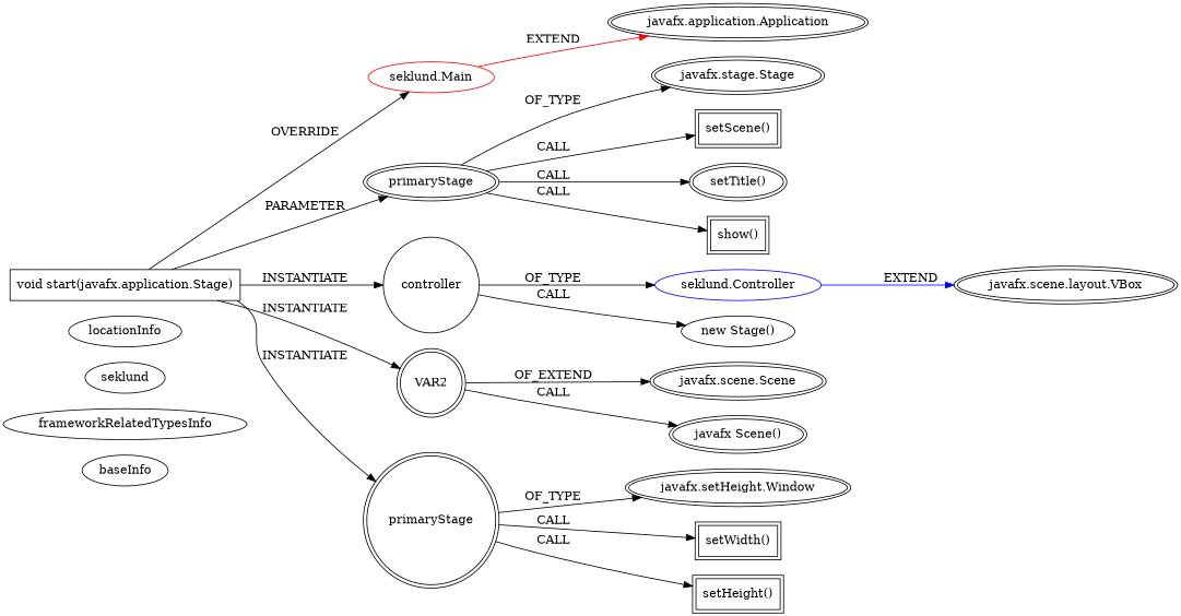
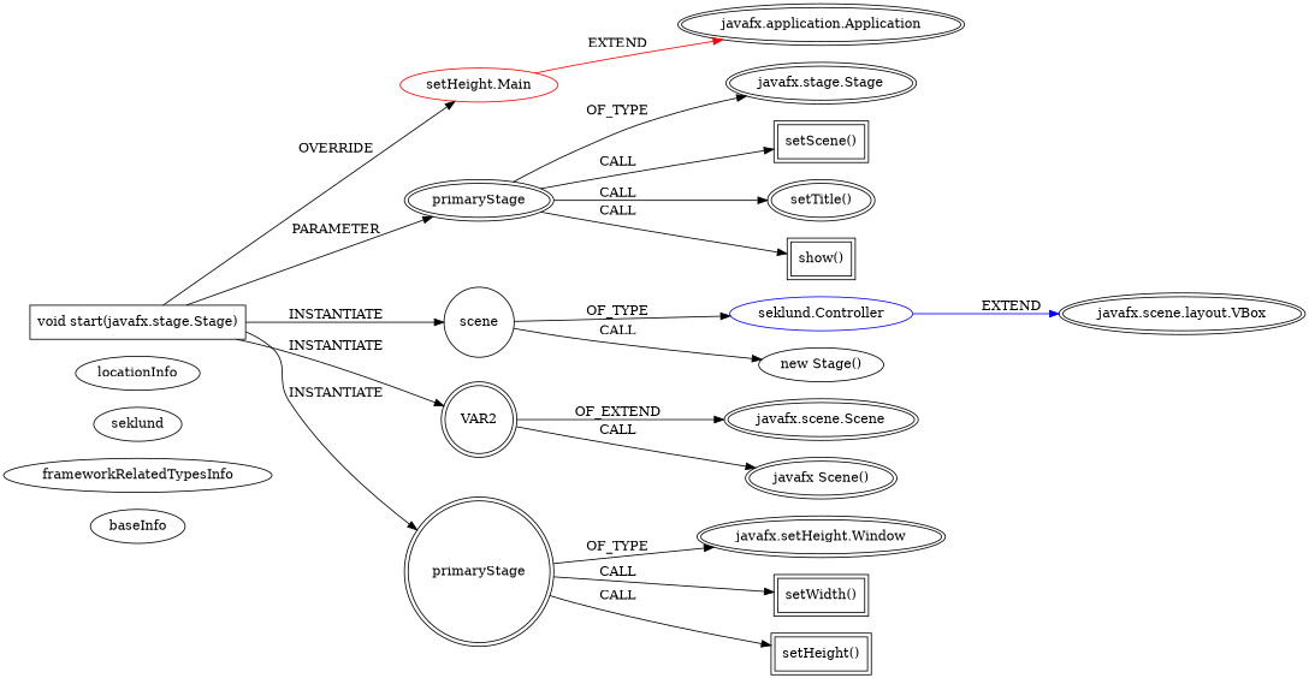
  digraph {
    rankdir=LR
    node [isFrameworkType=true vertexType=FRAMEWORK_CLASS_TYPE peripheries=2]
    baseInfo [category=extension_graph graphId=4145 isAnonymous=false possibleRelation=true isFrameworkType="" vertexType="" peripheries=""]
    frameworkRelatedTypesInfo [0="javafx.application.Application" isFrameworkType="" vertexType="" peripheries=""]
    n3 [0="4145~OVERRIDING_METHOD_DECLARATION-INSTANTIATION-~javafx.application.Application ~javafx.scene.layout.VBox ~false~false" label=seklund isFrameworkType="" vertexType="" peripheries=""]
    locationInfo [contextSignature=Main filePath="/seke76-test2/test2-master/Kundkort/src/seklund/Main.java" graphId=4145 projectName="seke76-test2" isFrameworkType="" vertexType="" peripheries=""]
-   n5 [color=red isFrameworkType=false label="seklund.Main" vertexType=ROOT_CLIENT_CLASS_DECLARATION peripheries=""]
+   n5 [color=red isFrameworkType=false label="setHeight.Main" vertexType=ROOT_CLIENT_CLASS_DECLARATION peripheries=""]
    n6 [label="javafx.application.Application"]
-   n7 [isFrameworkType=false label="void start(javafx.application.Stage)" shape=box vertexType=OVERRIDING_METHOD_DECLARATION peripheries=""]
+   n7 [isFrameworkType=false label="void start(javafx.stage.Stage)" shape=box vertexType=OVERRIDING_METHOD_DECLARATION peripheries=""]
    n8 [label=primaryStage vertexType=PARAMETER_DECLARATION]
-   n9 [isFrameworkType=false label=controller shape=circle vertexType=VARIABLE_EXPRESION peripheries=""]
+   n9 [isFrameworkType=false label=scene shape=circle vertexType=VARIABLE_EXPRESION peripheries=""]
    n10 [label=VAR2 shape=circle vertexType=VARIABLE_EXPRESION]
    n11 [label=primaryStage shape=circle vertexType=VARIABLE_EXPRESION]
    n12 [label="javafx.stage.Stage"]
    n13 [label="setScene()" shape=box vertexType=INSIDE_CALL]
    n14 [label="setTitle()" shape=ellipse vertexType=INSIDE_CALL]
    n15 [label="show()" shape=box vertexType=INSIDE_CALL]
    n16 [color=blue isFrameworkType=false label="seklund.Controller" vertexType=REFERENCE_CLIENT_CLASS_DECLARATION peripheries=""]
    n17 [isFrameworkType=false label="new Stage()" vertexType=CONSTRUCTOR_CALL peripheries=""]
    n18 [label="javafx.scene.Scene"]
    n19 [label="javafx Scene()" vertexType=CONSTRUCTOR_CALL]
    n20 [label="javafx.setHeight.Window"]
    n21 [label="setWidth()" shape=box vertexType=INSIDE_CALL]
    n22 [label="setHeight()" shape=box vertexType=INSIDE_CALL]
    n23 [label="javafx.scene.layout.VBox"]
    n5 -> n6 [color=red label=EXTEND]
    n7 -> n5 [label=OVERRIDE]
    n7 -> n8 [label=PARAMETER]
    n7 -> n9 [label=INSTANTIATE]
    n7 -> n10 [label=INSTANTIATE]
    n7 -> n11 [label=INSTANTIATE]
    n8 -> n12 [label=OF_TYPE]
    n8 -> n13 [label=CALL]
    n8 -> n14 [label=CALL]
    n8 -> n15 [label=CALL]
    n9 -> n16 [label=OF_TYPE]
    n9 -> n17 [label=CALL]
    n10 -> n18 [label=OF_EXTEND]
    n10 -> n19 [label=CALL]
    n11 -> n20 [label=OF_TYPE]
    n11 -> n21 [label=CALL]
    n11 -> n22 [label=CALL]
    n16 -> n23 [color=blue label=EXTEND]
  }
